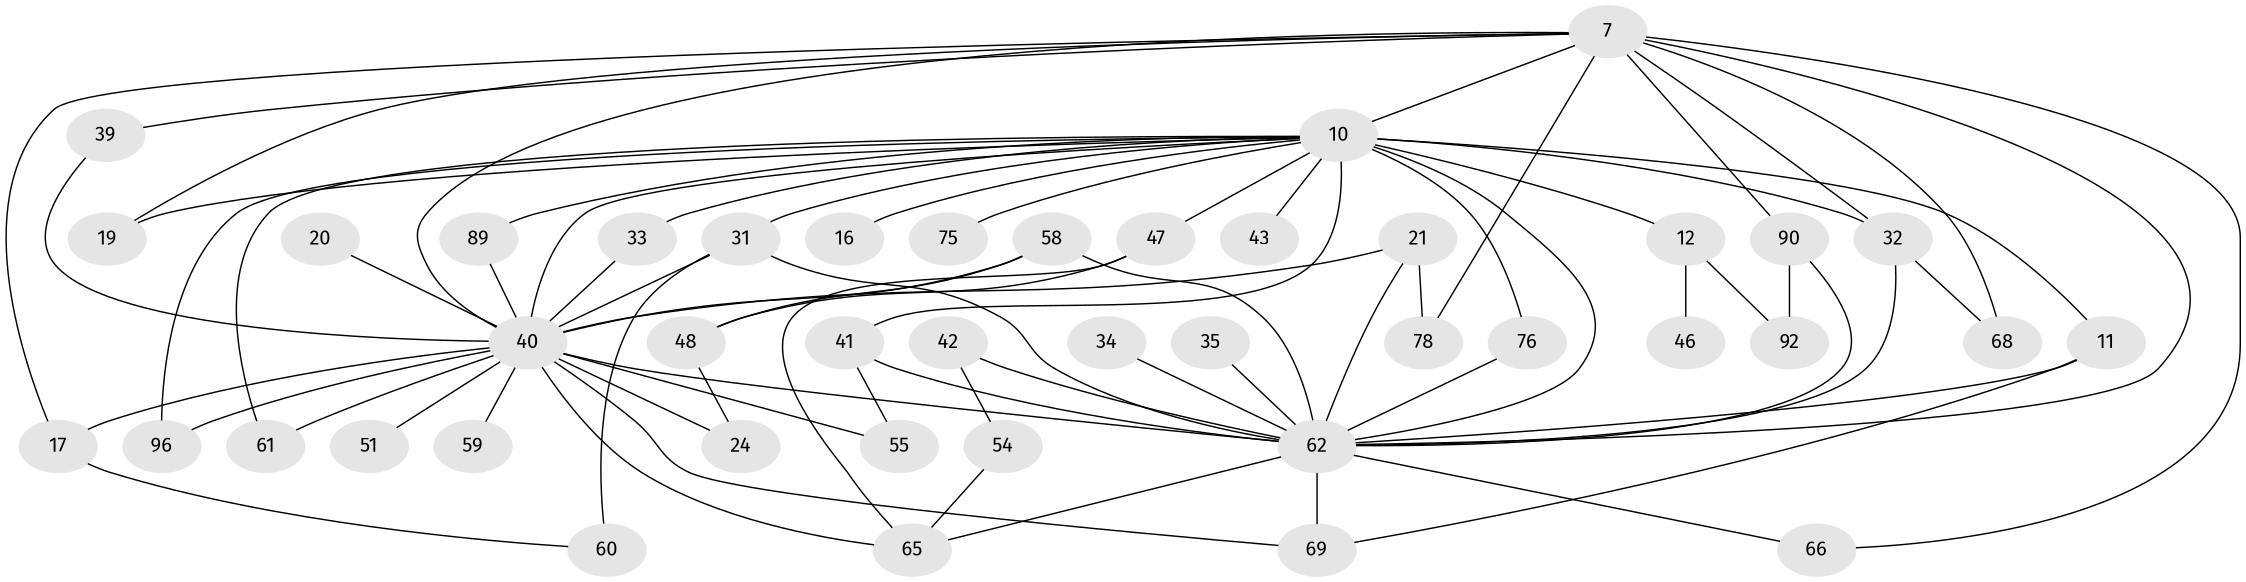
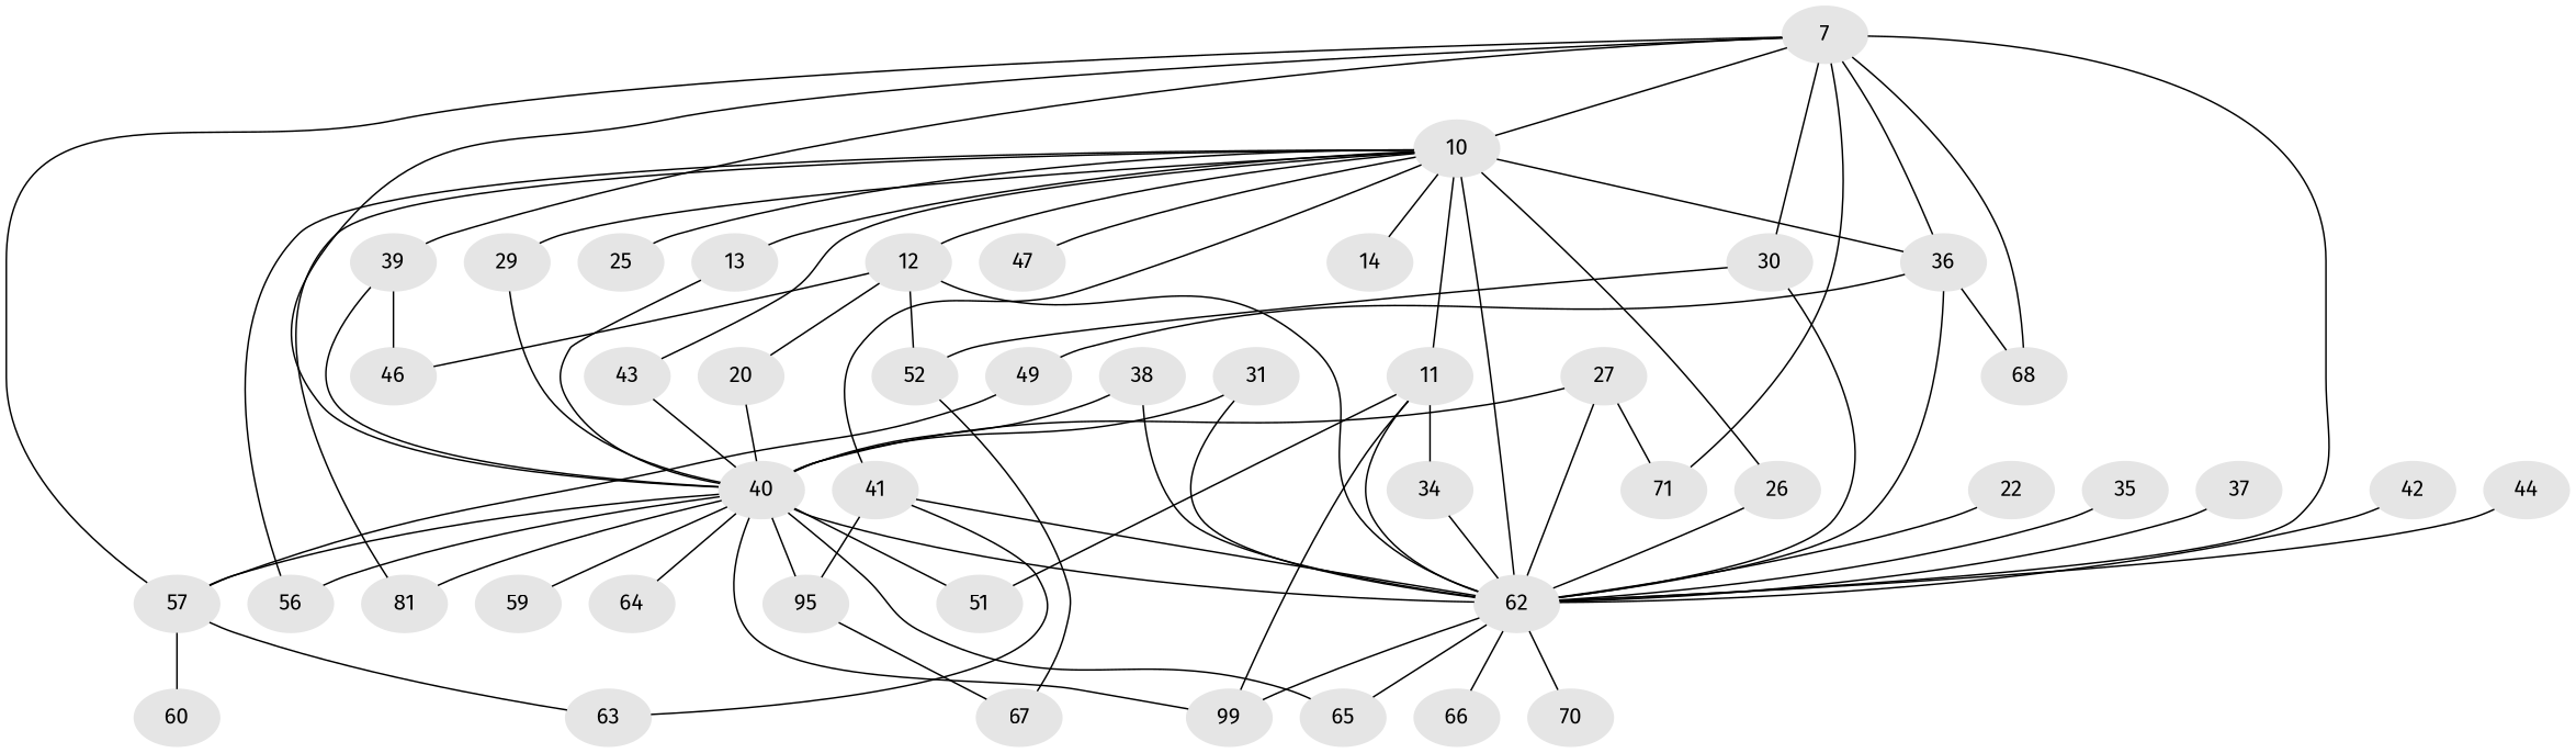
  graph {
    fontname="Fira Sans"
    node [color=gray90 fontname="Fira Sans" style=filled]
    edge [fontname="Fira Sans"]
    7 [super="+3"]
    10 [super="+6"]
-   19
-   30 [label=90]
-   32 [super="+24"]
+   30
+   32 [super="+24" label=36]
    39
    40 [super="+36"]
-   57 [super="+17" label=17]
+   57 [super="+17"]
    62 [super="+16+50+9"]
    66
    68
-   71 [label=78]
+   71
    11
    12
-   13 [label=33]
-   14 [label=16]
-   25 [super="+15" label=75]
-   26 [label=76]
-   29 [label=89]
+   13
+   14
+   25 [super="+15"]
+   26
+   29
    31 [super="+21"]
    41 [super="+28"]
    43
    47
-   56 [label=96]
-   61
-   52 [label=92]
+   56
+   61 [label=81]
+   52
+   49
    46
    51
-   69 [super="+18"]
-   55
+   69 [super="+18" label=99]
+   55 [label=95]
    59
-   64 [label=24]
+   64
    65 [super="+53"]
    60 [super="+58"]
+   63
+   70
    34
    20
-   48
-   27 [label=21]
+   67
+   22
+   27
    35
-   38 [label=58]
+   37
+   38
    42
-   54
+   44
    7 -- 10 [weight=4]
-   7 -- 19
    7 -- 30
    7 -- 32
    7 -- 39
    7 -- 40 [weight=4]
    7 -- 57
    7 -- 62 [weight=8]
-   7 -- 66
    7 -- 68
    7 -- 71
-   10 -- 19
    10 -- 32
-   10 -- 40 [weight=4]
+   43 -- 40 [weight=4]
    10 -- 62 [weight=9]
    10 -- 11 [weight=2]
    10 -- 12
    10 -- 13
    10 -- 14 [weight=2]
    10 -- 25 [weight=3]
    10 -- 26
    10 -- 29
-   10 -- 31
    10 -- 41 [weight=2]
    10 -- 43
    10 -- 47
    10 -- 56
    10 -- 61
    30 -- 62
    30 -- 52
    32 -- 62
    32 -- 68
+   32 -- 49
    39 -- 40
+   39 -- 46
    40 -- 57 [weight=2]
    40 -- 62 [weight=14]
    40 -- 56
    40 -- 61
    40 -- 51
    40 -- 69
    40 -- 55
    40 -- 59 [weight=2]
    40 -- 64
    40 -- 65 [weight=2]
    57 -- 60
+   57 -- 63
    62 -- 66
    62 -- 69
    62 -- 65 [weight=2]
+   62 -- 70 [weight=2]
    11 -- 62
+   11 -- 51
    11 -- 69
+   11 -- 34
+   12 -- 62
    12 -- 52
    12 -- 46
+   12 -- 20
    13 -- 40
    26 -- 62
    29 -- 40
    31 -- 40
    31 -- 62
-   31 -- 60 [weight=2]
    41 -- 62
    41 -- 55
-   47 -- 65
-   47 -- 48
+   41 -- 63
+   52 -- 67
+   49 -- 57
+   55 -- 67
    34 -- 62
    20 -- 40
-   48 -- 64
+   22 -- 62 [weight=2]
    27 -- 40
    27 -- 62
    27 -- 71
    35 -- 62 [weight=2]
+   37 -- 62 [weight=2]
    38 -- 40
    38 -- 62
-   38 -- 48
    42 -- 62
-   42 -- 54
-   54 -- 65
+   44 -- 62
  }
